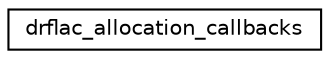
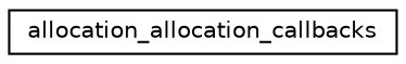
  digraph {
    rankdir=LR
-   n1 [color=black fillcolor=white fontname=Helvetica fontsize=10 height=0.2 label=drflac_allocation_callbacks shape=record style=filled width=0.4]
+   n1 [color=black fillcolor=white fontname=Helvetica fontsize=10 height=0.2 label=allocation_allocation_callbacks shape=record style=filled width=0.4]
  }
